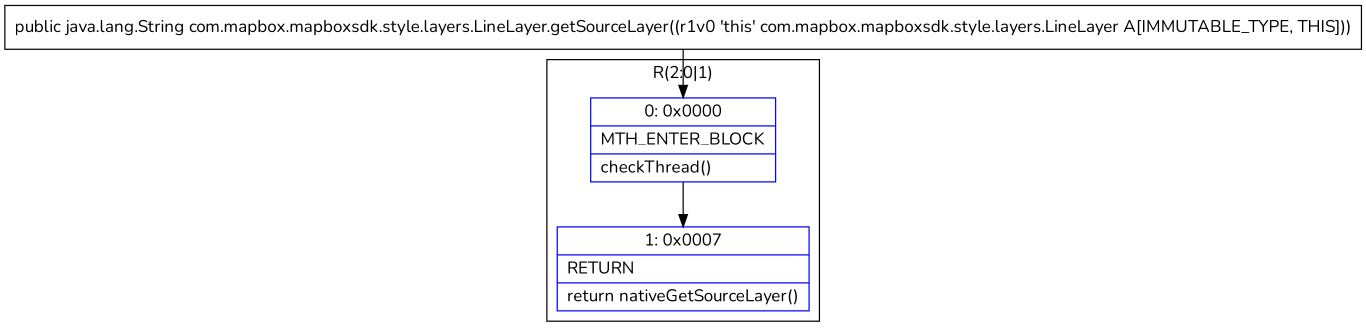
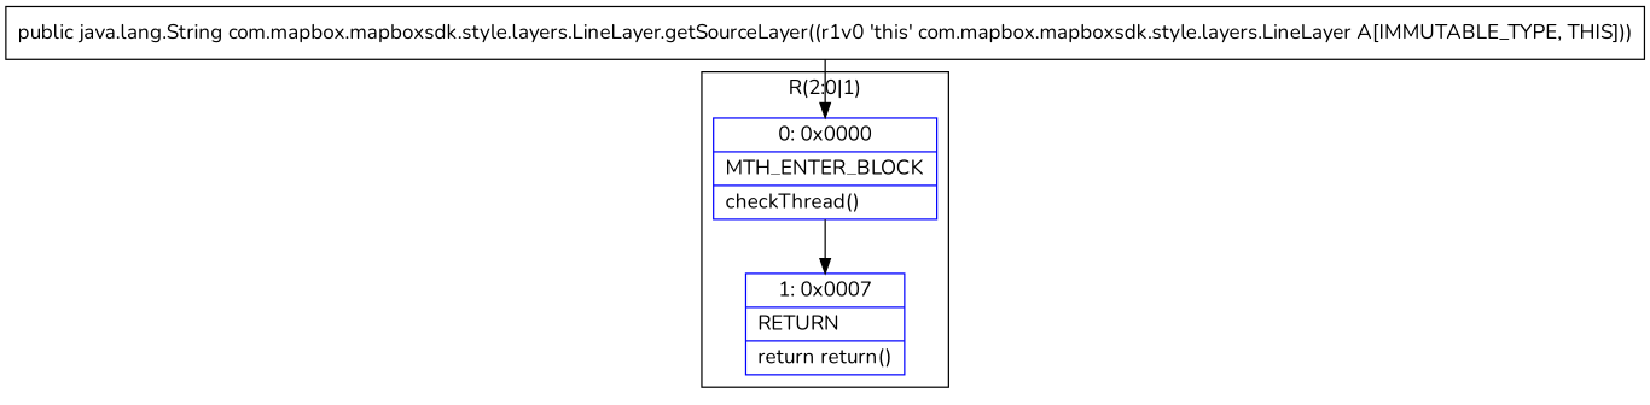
  digraph {
    fontname=Nunito
    node [color=blue shape=record fontname=Nunito]
    edge [fontname=Nunito]
    n1 [label="{0\:\ 0x0000|MTH_ENTER_BLOCK\l|checkThread()\l}"]
-   n2 [label="{1\:\ 0x0007|RETURN\l|return nativeGetSourceLayer()\l}"]
+   n2 [label="{1\:\ 0x0007|RETURN\l|return return()\l}"]
    n3 [label="{public java.lang.String com.mapbox.mapboxsdk.style.layers.LineLayer.getSourceLayer((r1v0 'this' com.mapbox.mapboxsdk.style.layers.LineLayer A[IMMUTABLE_TYPE, THIS])) }" color=""]
    subgraph cluster_1 {
      label="R(2:0|1)"
      n1
      n2
    }
    n1 -> n2
    n3 -> n1
  }
